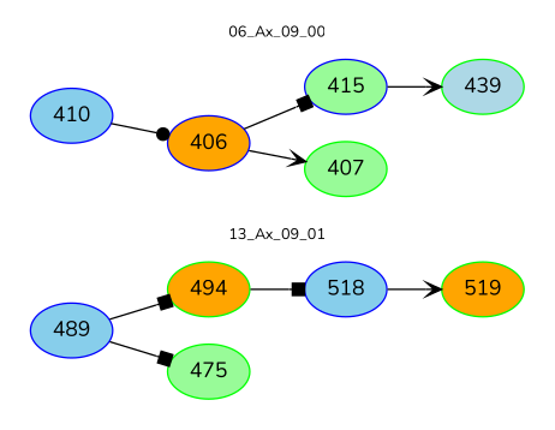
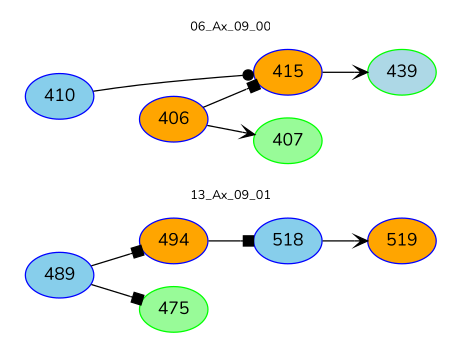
  digraph {
    fontname=Nunito
    rankdir=LR
    node [color=blue fillcolor=orange fontname=Nunito style=filled]
    edge [arrowhead=box color=black fontname=Nunito]
    n1 [fillcolor=skyblue label=489]
    n2 [color=green fillcolor=palegreen label=475]
-   n3 [color=green label=494]
+   n3 [label=494]
    n4 [fillcolor=skyblue label=518]
-   n5 [color=green label=519]
+   n5 [label=519]
    n6 [fillcolor=skyblue label=410]
    n7 [label=406]
    n8 [color=green fillcolor=palegreen label=407]
-   n9 [fillcolor=palegreen label=415]
+   n9 [label=415]
    n10 [color=green fillcolor=lightblue label=439]
    subgraph cluster_1 {
      color=white
      fontsize=10
      label="13_Ax_09_01"
      n1
      n2
      n3
      n4
      n5
    }
    subgraph cluster_2 {
      color=white
      fontsize=10
      label="06_Ax_09_00"
      n6
      n7
      n8
      n9
      n10
    }
    n1 -> n2
    n1 -> n3
    n3 -> n4
    n4 -> n5 [arrowhead=vee]
-   n6 -> n7 [arrowhead=dot]
+   n6 -> n9 [arrowhead=dot]
    n7 -> n8 [arrowhead=vee]
    n7 -> n9
    n9 -> n10 [arrowhead=vee]
  }
